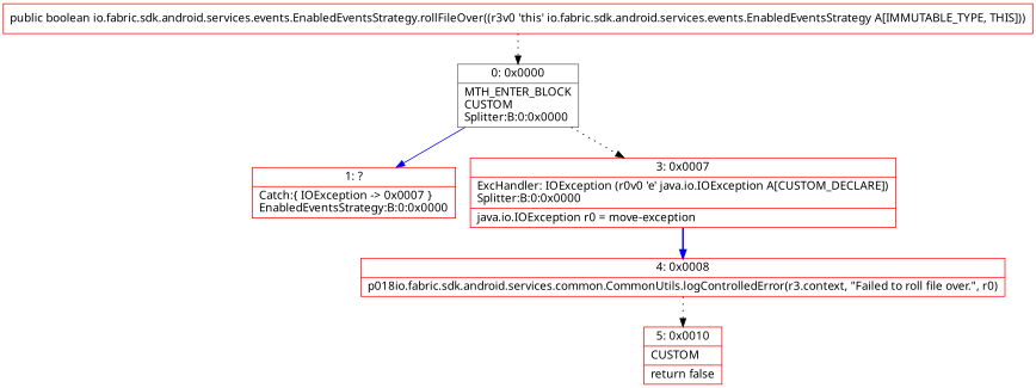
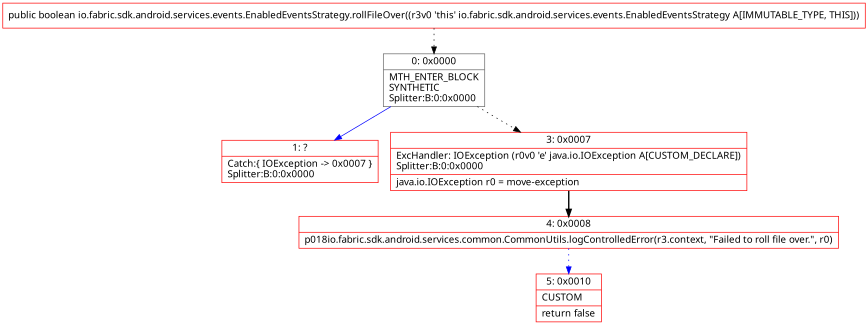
  digraph {
    fontname="Noto Sans"
    node [color=red fontname="Noto Sans" shape=record]
    edge [color=black fontname="Noto Sans" style=dotted]
-   n1 [color=gray40 label="{0\:\ 0x0000|MTH_ENTER_BLOCK\lCUSTOM\lSplitter:B:0:0x0000\l}"]
-   n2 [label="{1\:\ ?|Catch:\{ IOException \-\> 0x0007 \}\lEnabledEventsStrategy:B:0:0x0000\l}"]
+   n1 [color=gray40 label="{0\:\ 0x0000|MTH_ENTER_BLOCK\lSYNTHETIC\lSplitter:B:0:0x0000\l}"]
+   n2 [label="{1\:\ ?|Catch:\{ IOException \-\> 0x0007 \}\lSplitter:B:0:0x0000\l}"]
    n3 [label="{3\:\ 0x0007|ExcHandler: IOException (r0v0 'e' java.io.IOException A[CUSTOM_DECLARE])\lSplitter:B:0:0x0000\l|java.io.IOException r0 = move\-exception\l}"]
    n4 [label="{4\:\ 0x0008|p018io.fabric.sdk.android.services.common.CommonUtils.logControlledError(r3.context, \"Failed to roll file over.\", r0)\l}"]
    n5 [label="{5\:\ 0x0010|CUSTOM\l|return false\l}"]
    n6 [label="{public boolean io.fabric.sdk.android.services.events.EnabledEventsStrategy.rollFileOver((r3v0 'this' io.fabric.sdk.android.services.events.EnabledEventsStrategy A[IMMUTABLE_TYPE, THIS])) }"]
    n1 -> n2 [color=blue style=solid]
    n1 -> n3
-   n3 -> n4 [color=blue style=bold]
-   n4 -> n5
+   n3 -> n4 [style=bold]
+   n4 -> n5 [color=blue]
    n6 -> n1
  }
